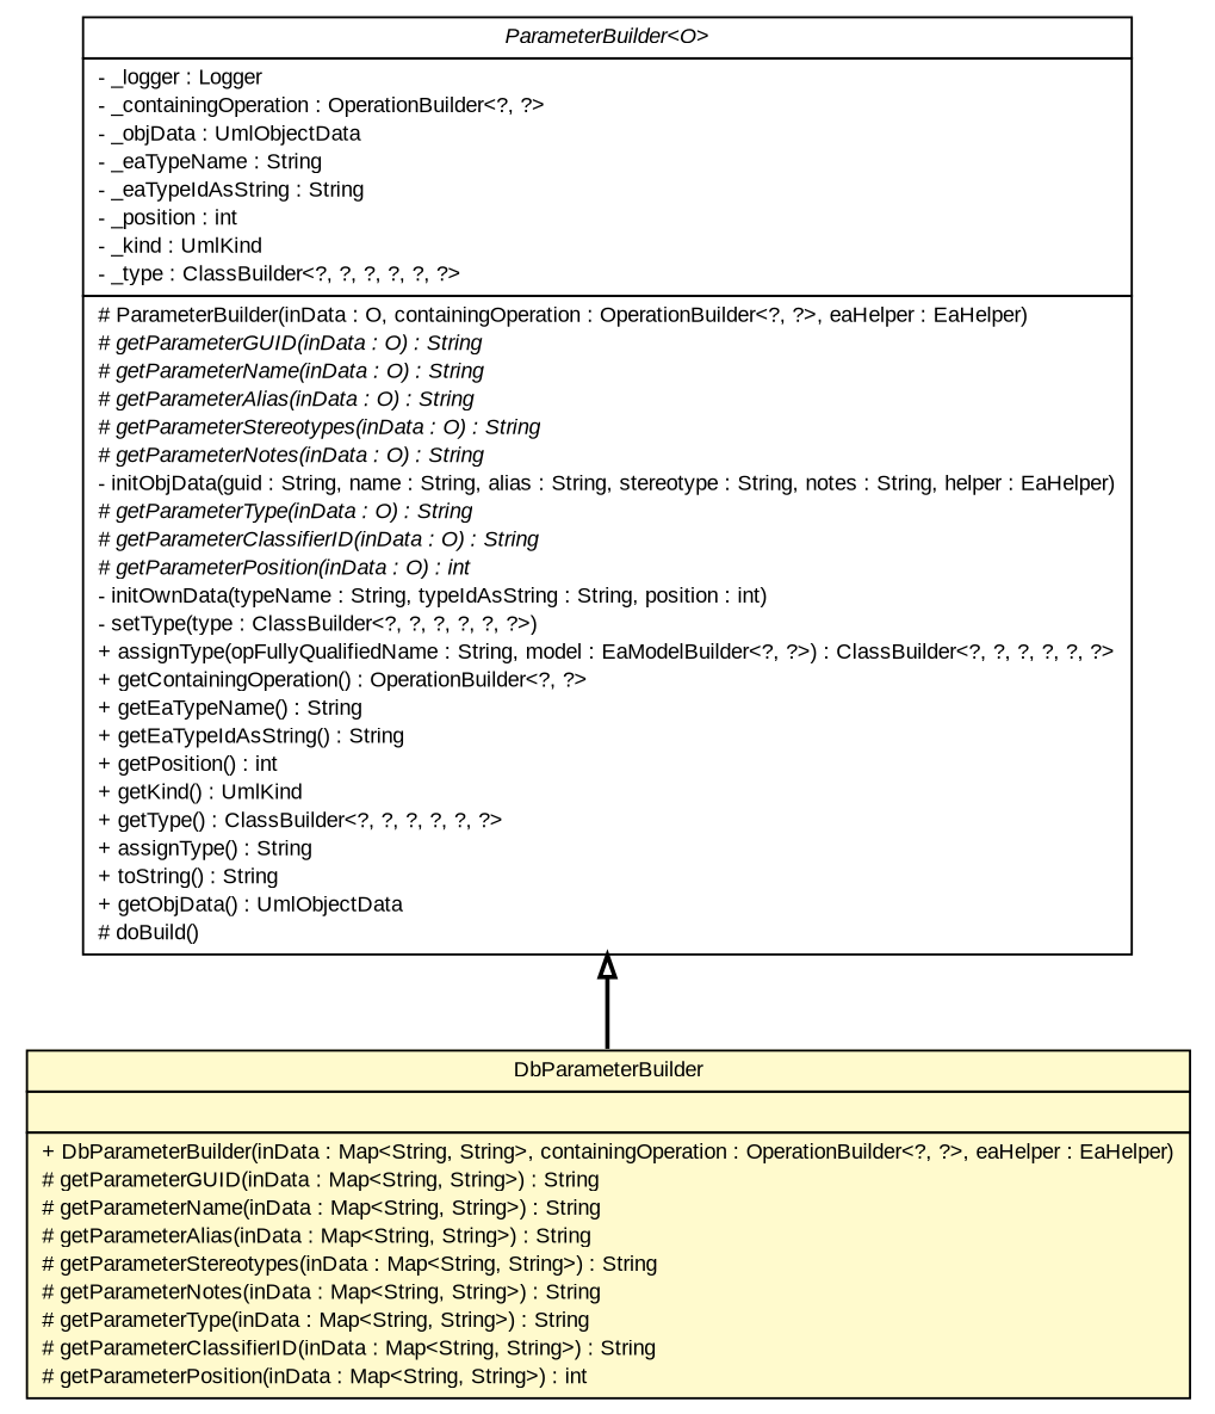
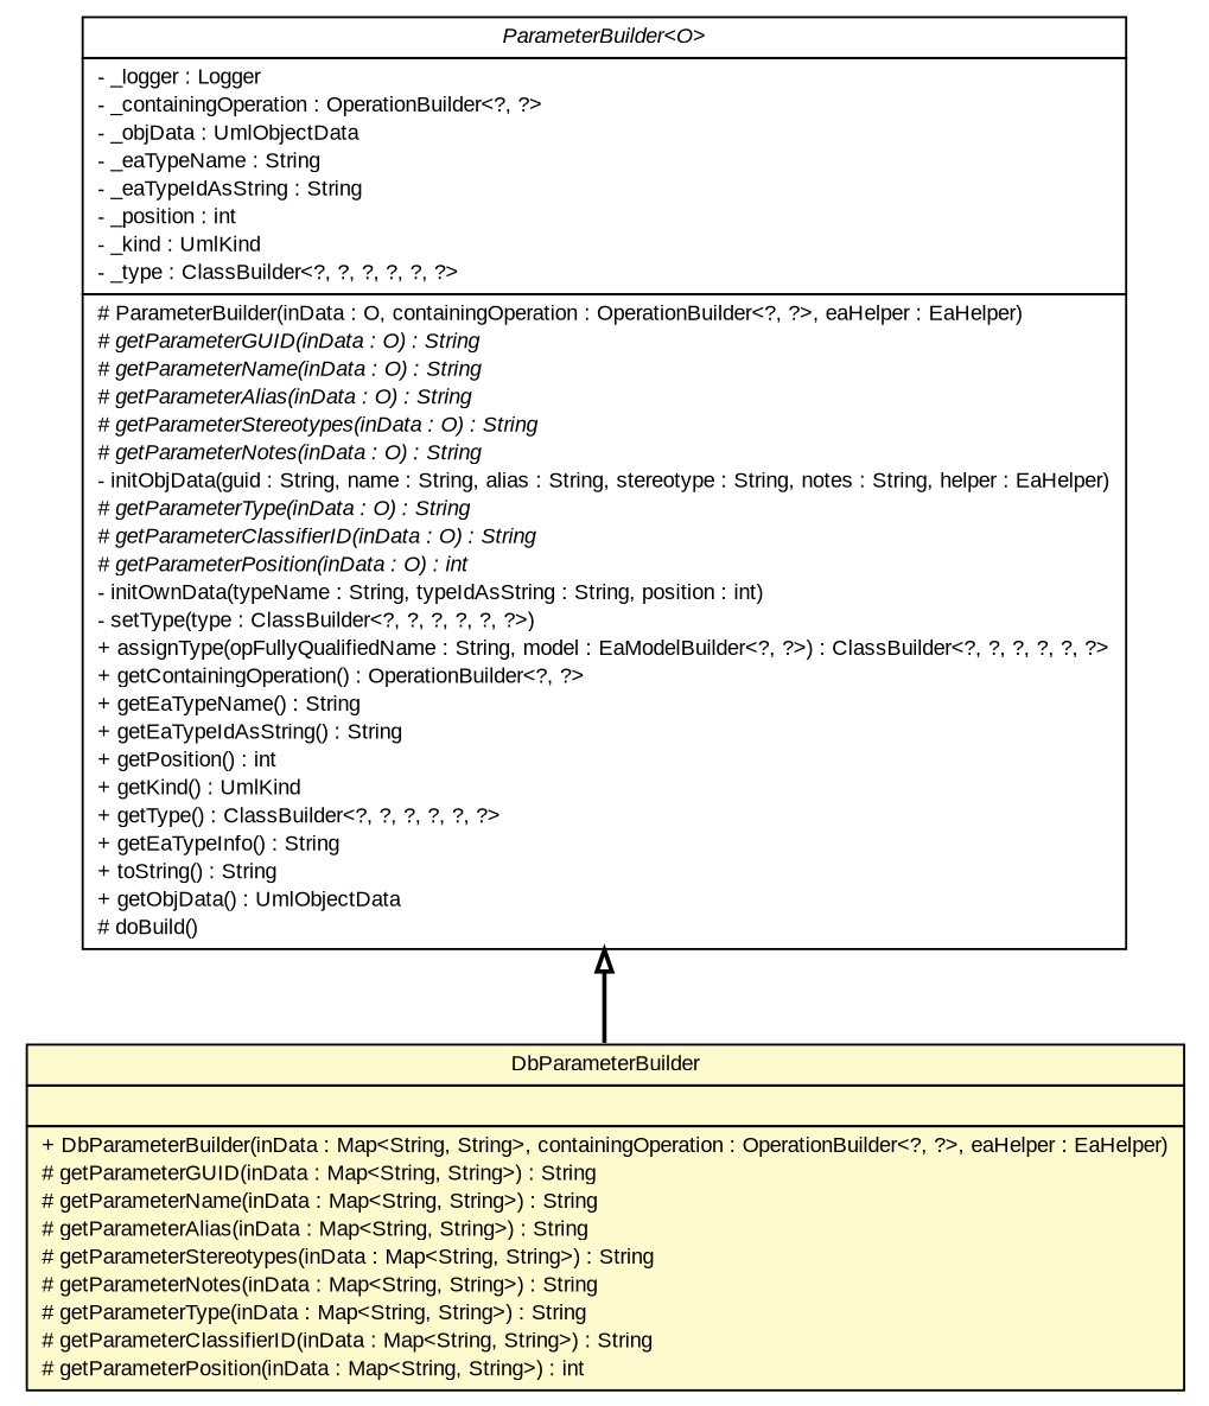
  digraph {
    nodesep=0.25
    ranksep=0.5
    node [fontcolor=black fontname=arial fontsize=10.0 shape=plaintext]
-   n1 [label=<<table title="org.tanjakostic.jcleancim.builder.ea.ParameterBuilder" border="0" cellborder="1" cellspacing="0" cellpadding="2" port="p" href="../ParameterBuilder.html"> 		<tr><td><table border="0" cellspacing="0" cellpadding="1"> <tr><td align="center" balign="center"><font face="Arial Italic"> ParameterBuilder&lt;O&gt; </font></td></tr> 		</table></td></tr> 		<tr><td><table border="0" cellspacing="0" cellpadding="1"> <tr><td align="left" balign="left"> - _logger : Logger </td></tr> <tr><td align="left" balign="left"> - _containingOperation : OperationBuilder&lt;?, ?&gt; </td></tr> <tr><td align="left" balign="left"> - _objData : UmlObjectData </td></tr> <tr><td align="left" balign="left"> - _eaTypeName : String </td></tr> <tr><td align="left" balign="left"> - _eaTypeIdAsString : String </td></tr> <tr><td align="left" balign="left"> - _position : int </td></tr> <tr><td align="left" balign="left"> - _kind : UmlKind </td></tr> <tr><td align="left" balign="left"> - _type : ClassBuilder&lt;?, ?, ?, ?, ?, ?&gt; </td></tr> 		</table></td></tr> 		<tr><td><table border="0" cellspacing="0" cellpadding="1"> <tr><td align="left" balign="left"> # ParameterBuilder(inData : O, containingOperation : OperationBuilder&lt;?, ?&gt;, eaHelper : EaHelper) </td></tr> <tr><td align="left" balign="left"><font face="Arial Italic" point-size="10.0"> # getParameterGUID(inData : O) : String </font></td></tr> <tr><td align="left" balign="left"><font face="Arial Italic" point-size="10.0"> # getParameterName(inData : O) : String </font></td></tr> <tr><td align="left" balign="left"><font face="Arial Italic" point-size="10.0"> # getParameterAlias(inData : O) : String </font></td></tr> <tr><td align="left" balign="left"><font face="Arial Italic" point-size="10.0"> # getParameterStereotypes(inData : O) : String </font></td></tr> <tr><td align="left" balign="left"><font face="Arial Italic" point-size="10.0"> # getParameterNotes(inData : O) : String </font></td></tr> <tr><td align="left" balign="left"> - initObjData(guid : String, name : String, alias : String, stereotype : String, notes : String, helper : EaHelper) </td></tr> <tr><td align="left" balign="left"><font face="Arial Italic" point-size="10.0"> # getParameterType(inData : O) : String </font></td></tr> <tr><td align="left" balign="left"><font face="Arial Italic" point-size="10.0"> # getParameterClassifierID(inData : O) : String </font></td></tr> <tr><td align="left" balign="left"><font face="Arial Italic" point-size="10.0"> # getParameterPosition(inData : O) : int </font></td></tr> <tr><td align="left" balign="left"> - initOwnData(typeName : String, typeIdAsString : String, position : int) </td></tr> <tr><td align="left" balign="left"> - setType(type : ClassBuilder&lt;?, ?, ?, ?, ?, ?&gt;) </td></tr> <tr><td align="left" balign="left"> + assignType(opFullyQualifiedName : String, model : EaModelBuilder&lt;?, ?&gt;) : ClassBuilder&lt;?, ?, ?, ?, ?, ?&gt; </td></tr> <tr><td align="left" balign="left"> + getContainingOperation() : OperationBuilder&lt;?, ?&gt; </td></tr> <tr><td align="left" balign="left"> + getEaTypeName() : String </td></tr> <tr><td align="left" balign="left"> + getEaTypeIdAsString() : String </td></tr> <tr><td align="left" balign="left"> + getPosition() : int </td></tr> <tr><td align="left" balign="left"> + getKind() : UmlKind </td></tr> <tr><td align="left" balign="left"> + getType() : ClassBuilder&lt;?, ?, ?, ?, ?, ?&gt; </td></tr> <tr><td align="left" balign="left"> + assignType() : String </td></tr> <tr><td align="left" balign="left"> + toString() : String </td></tr> <tr><td align="left" balign="left"> + getObjData() : UmlObjectData </td></tr> <tr><td align="left" balign="left"> # doBuild() </td></tr> 		</table></td></tr> 		</table>>]
+   n1 [label=<<table title="org.tanjakostic.jcleancim.builder.ea.ParameterBuilder" border="0" cellborder="1" cellspacing="0" cellpadding="2" port="p" href="../ParameterBuilder.html"> 		<tr><td><table border="0" cellspacing="0" cellpadding="1"> <tr><td align="center" balign="center"><font face="Arial Italic"> ParameterBuilder&lt;O&gt; </font></td></tr> 		</table></td></tr> 		<tr><td><table border="0" cellspacing="0" cellpadding="1"> <tr><td align="left" balign="left"> - _logger : Logger </td></tr> <tr><td align="left" balign="left"> - _containingOperation : OperationBuilder&lt;?, ?&gt; </td></tr> <tr><td align="left" balign="left"> - _objData : UmlObjectData </td></tr> <tr><td align="left" balign="left"> - _eaTypeName : String </td></tr> <tr><td align="left" balign="left"> - _eaTypeIdAsString : String </td></tr> <tr><td align="left" balign="left"> - _position : int </td></tr> <tr><td align="left" balign="left"> - _kind : UmlKind </td></tr> <tr><td align="left" balign="left"> - _type : ClassBuilder&lt;?, ?, ?, ?, ?, ?&gt; </td></tr> 		</table></td></tr> 		<tr><td><table border="0" cellspacing="0" cellpadding="1"> <tr><td align="left" balign="left"> # ParameterBuilder(inData : O, containingOperation : OperationBuilder&lt;?, ?&gt;, eaHelper : EaHelper) </td></tr> <tr><td align="left" balign="left"><font face="Arial Italic" point-size="10.0"> # getParameterGUID(inData : O) : String </font></td></tr> <tr><td align="left" balign="left"><font face="Arial Italic" point-size="10.0"> # getParameterName(inData : O) : String </font></td></tr> <tr><td align="left" balign="left"><font face="Arial Italic" point-size="10.0"> # getParameterAlias(inData : O) : String </font></td></tr> <tr><td align="left" balign="left"><font face="Arial Italic" point-size="10.0"> # getParameterStereotypes(inData : O) : String </font></td></tr> <tr><td align="left" balign="left"><font face="Arial Italic" point-size="10.0"> # getParameterNotes(inData : O) : String </font></td></tr> <tr><td align="left" balign="left"> - initObjData(guid : String, name : String, alias : String, stereotype : String, notes : String, helper : EaHelper) </td></tr> <tr><td align="left" balign="left"><font face="Arial Italic" point-size="10.0"> # getParameterType(inData : O) : String </font></td></tr> <tr><td align="left" balign="left"><font face="Arial Italic" point-size="10.0"> # getParameterClassifierID(inData : O) : String </font></td></tr> <tr><td align="left" balign="left"><font face="Arial Italic" point-size="10.0"> # getParameterPosition(inData : O) : int </font></td></tr> <tr><td align="left" balign="left"> - initOwnData(typeName : String, typeIdAsString : String, position : int) </td></tr> <tr><td align="left" balign="left"> - setType(type : ClassBuilder&lt;?, ?, ?, ?, ?, ?&gt;) </td></tr> <tr><td align="left" balign="left"> + assignType(opFullyQualifiedName : String, model : EaModelBuilder&lt;?, ?&gt;) : ClassBuilder&lt;?, ?, ?, ?, ?, ?&gt; </td></tr> <tr><td align="left" balign="left"> + getContainingOperation() : OperationBuilder&lt;?, ?&gt; </td></tr> <tr><td align="left" balign="left"> + getEaTypeName() : String </td></tr> <tr><td align="left" balign="left"> + getEaTypeIdAsString() : String </td></tr> <tr><td align="left" balign="left"> + getPosition() : int </td></tr> <tr><td align="left" balign="left"> + getKind() : UmlKind </td></tr> <tr><td align="left" balign="left"> + getType() : ClassBuilder&lt;?, ?, ?, ?, ?, ?&gt; </td></tr> <tr><td align="left" balign="left"> + getEaTypeInfo() : String </td></tr> <tr><td align="left" balign="left"> + toString() : String </td></tr> <tr><td align="left" balign="left"> + getObjData() : UmlObjectData </td></tr> <tr><td align="left" balign="left"> # doBuild() </td></tr> 		</table></td></tr> 		</table>>]
    n2 [label=<<table title="org.tanjakostic.jcleancim.builder.ea.db.DbParameterBuilder" border="0" cellborder="1" cellspacing="0" cellpadding="2" port="p" bgcolor="lemonChiffon" href="./DbParameterBuilder.html"> 		<tr><td><table border="0" cellspacing="0" cellpadding="1"> <tr><td align="center" balign="center"> DbParameterBuilder </td></tr> 		</table></td></tr> 		<tr><td><table border="0" cellspacing="0" cellpadding="1"> <tr><td align="left" balign="left">  </td></tr> 		</table></td></tr> 		<tr><td><table border="0" cellspacing="0" cellpadding="1"> <tr><td align="left" balign="left"> + DbParameterBuilder(inData : Map&lt;String, String&gt;, containingOperation : OperationBuilder&lt;?, ?&gt;, eaHelper : EaHelper) </td></tr> <tr><td align="left" balign="left"> # getParameterGUID(inData : Map&lt;String, String&gt;) : String </td></tr> <tr><td align="left" balign="left"> # getParameterName(inData : Map&lt;String, String&gt;) : String </td></tr> <tr><td align="left" balign="left"> # getParameterAlias(inData : Map&lt;String, String&gt;) : String </td></tr> <tr><td align="left" balign="left"> # getParameterStereotypes(inData : Map&lt;String, String&gt;) : String </td></tr> <tr><td align="left" balign="left"> # getParameterNotes(inData : Map&lt;String, String&gt;) : String </td></tr> <tr><td align="left" balign="left"> # getParameterType(inData : Map&lt;String, String&gt;) : String </td></tr> <tr><td align="left" balign="left"> # getParameterClassifierID(inData : Map&lt;String, String&gt;) : String </td></tr> <tr><td align="left" balign="left"> # getParameterPosition(inData : Map&lt;String, String&gt;) : int </td></tr> 		</table></td></tr> 		</table>>]
    n1 -> n2 [arrowtail=empty dir=back fontname=arial fontsize=10 headport=p labelfontname=arial labelfontsize=10 tailport=p color=black style=bold]
  }
